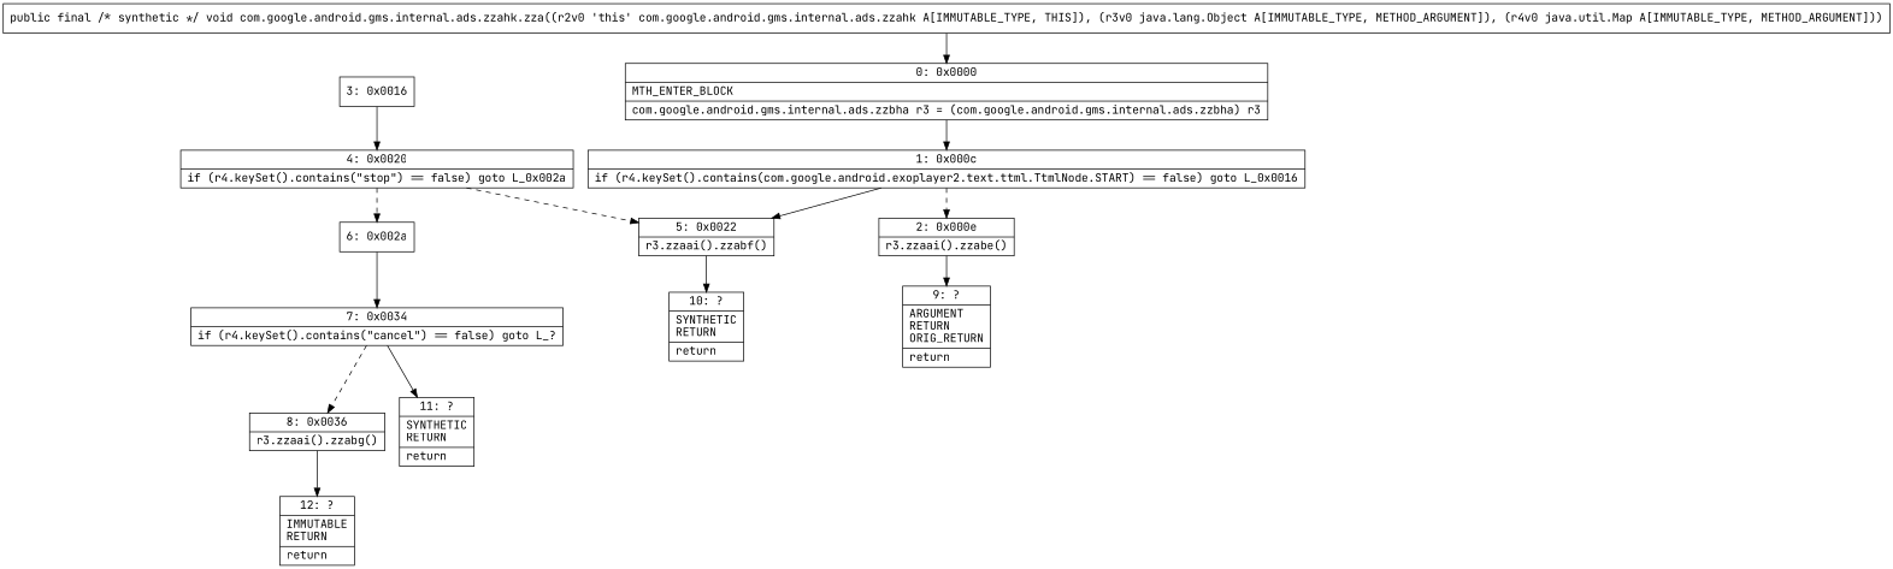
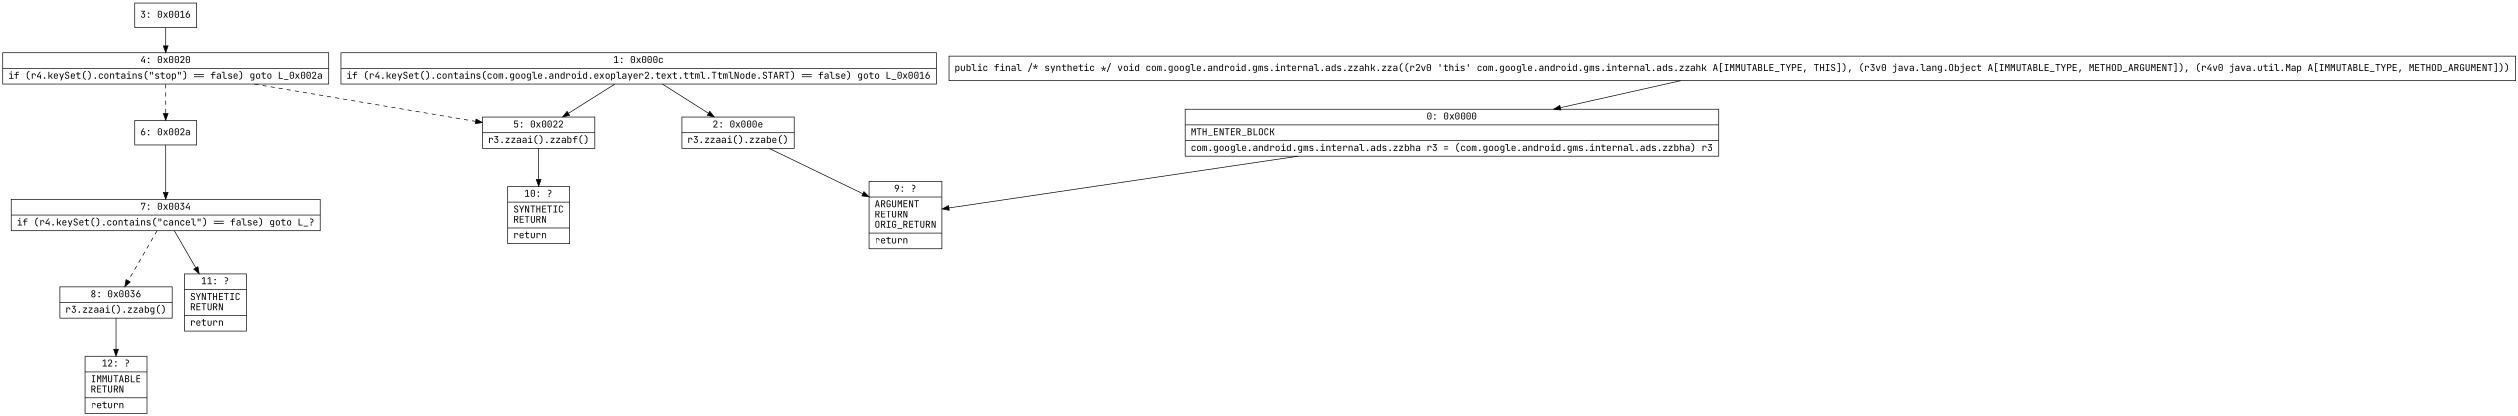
  digraph {
    fontname="JetBrains Mono"
    node [fontname="JetBrains Mono" shape=record]
    edge [fontname="JetBrains Mono"]
    n1 [label="{0\:\ 0x0000|MTH_ENTER_BLOCK\l|com.google.android.gms.internal.ads.zzbha r3 = (com.google.android.gms.internal.ads.zzbha) r3\l}"]
    n2 [label="{1\:\ 0x000c|if (r4.keySet().contains(com.google.android.exoplayer2.text.ttml.TtmlNode.START) == false) goto L_0x0016\l}"]
    n3 [label="{2\:\ 0x000e|r3.zzaai().zzabe()\l}"]
    n4 [label="{5\:\ 0x0022|r3.zzaai().zzabf()\l}"]
    n5 [label="{9\:\ ?|ARGUMENT\lRETURN\lORIG_RETURN\l|return\l}"]
    n6 [label="{3\:\ 0x0016}"]
    n7 [label="{4\:\ 0x0020|if (r4.keySet().contains(\"stop\") == false) goto L_0x002a\l}"]
    n8 [label="{6\:\ 0x002a}"]
    n9 [label="{10\:\ ?|SYNTHETIC\lRETURN\l|return\l}"]
    n10 [label="{7\:\ 0x0034|if (r4.keySet().contains(\"cancel\") == false) goto L_?\l}"]
    n11 [label="{8\:\ 0x0036|r3.zzaai().zzabg()\l}"]
    n12 [label="{11\:\ ?|SYNTHETIC\lRETURN\l|return\l}"]
    n13 [label="{12\:\ ?|IMMUTABLE\lRETURN\l|return\l}"]
    n14 [label="{public final \/* synthetic *\/ void com.google.android.gms.internal.ads.zzahk.zza((r2v0 'this' com.google.android.gms.internal.ads.zzahk A[IMMUTABLE_TYPE, THIS]), (r3v0 java.lang.Object A[IMMUTABLE_TYPE, METHOD_ARGUMENT]), (r4v0 java.util.Map A[IMMUTABLE_TYPE, METHOD_ARGUMENT])) }"]
-   n1 -> n2
-   n2 -> n3 [style=dashed]
+   n1 -> n5
+   n2 -> n3 [style=solid]
    n2 -> n4
    n3 -> n5
    n4 -> n9
    n6 -> n7
    n7 -> n4 [style=dashed]
    n7 -> n8 [style=dashed]
    n8 -> n10
    n10 -> n11 [style=dashed]
    n10 -> n12
    n11 -> n13
    n14 -> n1
  }
